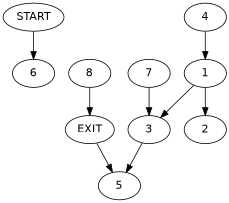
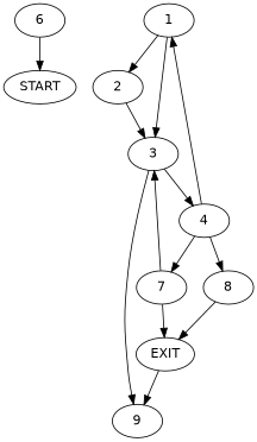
  digraph {
    fontname="DejaVu Sans"
    node [fontname="DejaVu Sans"]
    edge [fontname="DejaVu Sans"]
    n1 [label=START]
    6
    1
    2
    3
    n6 [label=EXIT]
-   5
+   5 [label=9]
    4
    7
    8
-   n1 -> 6
+   6 -> n1
    1 -> 2
    1 -> 3
+   2 -> 3
    3 -> 5
+   3 -> 4
    n6 -> 5
    4 -> 1
+   4 -> 7
+   4 -> 8
    7 -> 3
+   7 -> n6
    8 -> n6
  }
